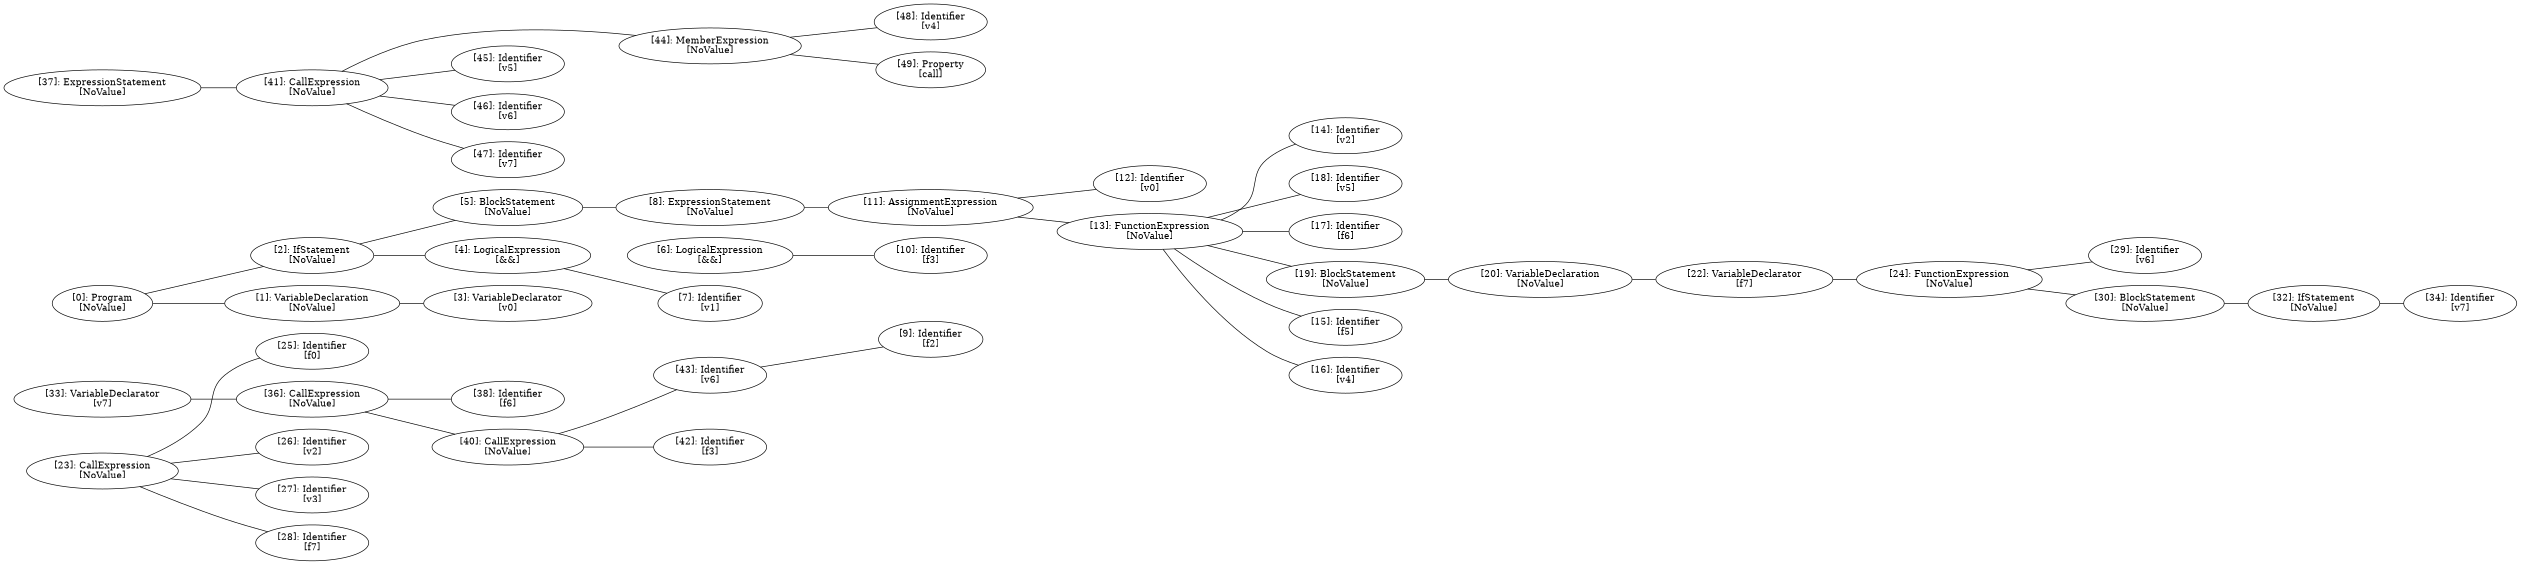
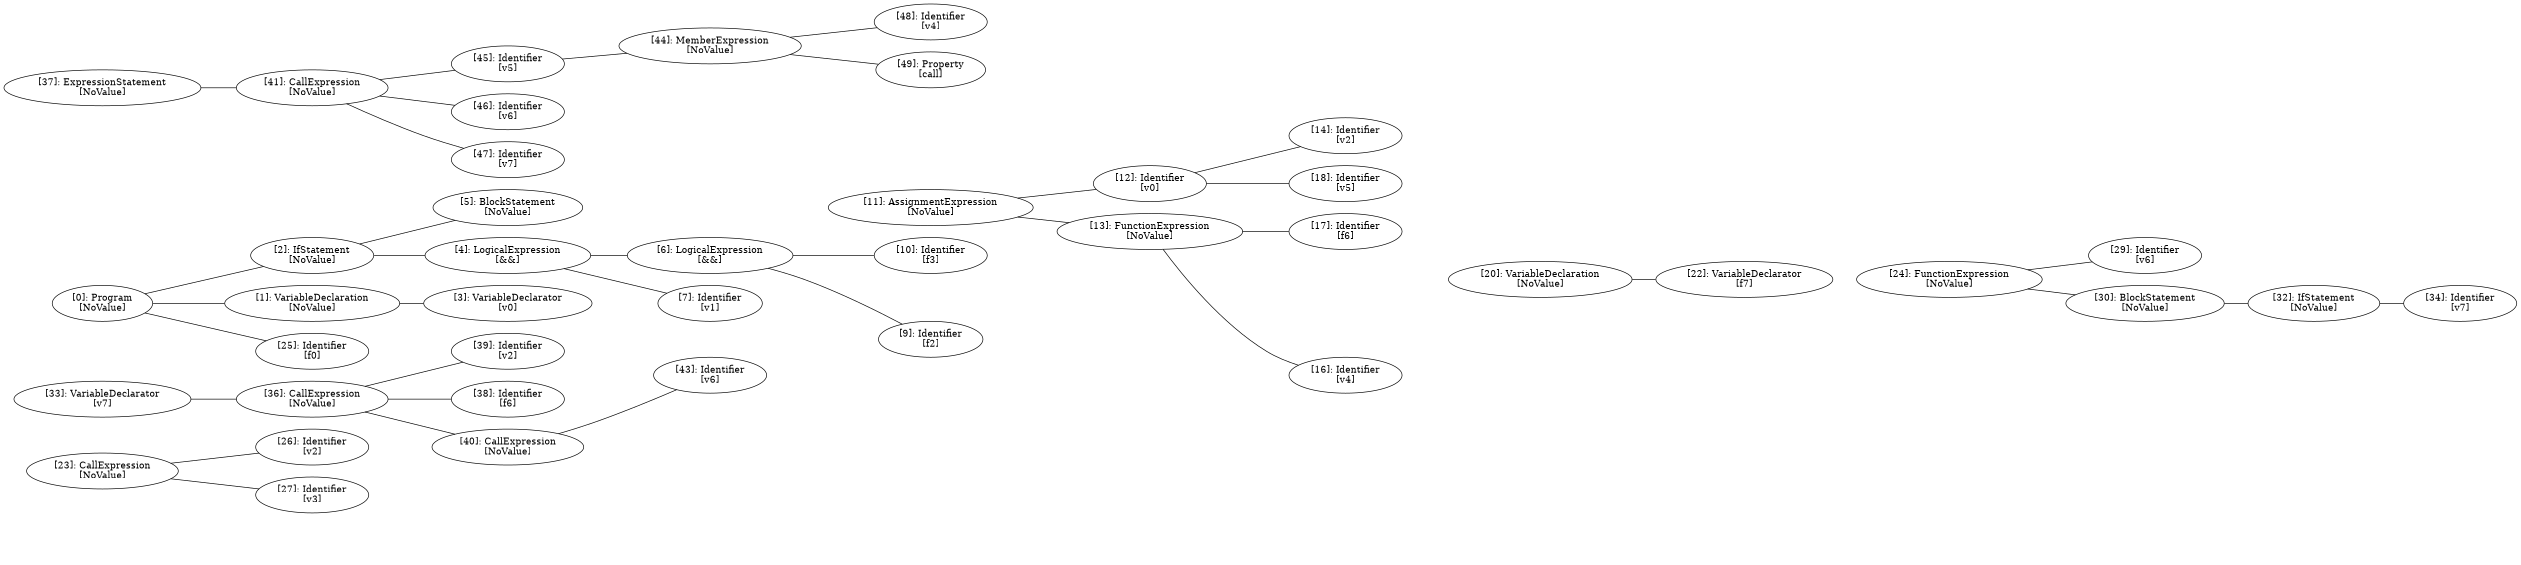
  graph {
    rankdir=LR
    n1 [label="[0]: Program\n[NoValue]"]
    n2 [label="[1]: VariableDeclaration\n[NoValue]"]
    n3 [label="[2]: IfStatement\n[NoValue]"]
    n4 [label="[3]: VariableDeclarator\n[v0]"]
    n5 [label="[4]: LogicalExpression\n[&&]"]
    n6 [label="[5]: BlockStatement\n[NoValue]"]
    n7 [label="[6]: LogicalExpression\n[&&]"]
    n8 [label="[7]: Identifier\n[v1]"]
-   n9 [label="[8]: ExpressionStatement\n[NoValue]"]
    n10 [label="[9]: Identifier\n[f2]"]
    n11 [label="[10]: Identifier\n[f3]"]
    n12 [label="[11]: AssignmentExpression\n[NoValue]"]
    n13 [label="[12]: Identifier\n[v0]"]
    n14 [label="[13]: FunctionExpression\n[NoValue]"]
    n15 [label="[14]: Identifier\n[v2]"]
-   n16 [label="[15]: Identifier\n[f5]"]
    n17 [label="[16]: Identifier\n[v4]"]
    n18 [label="[17]: Identifier\n[f6]"]
    n19 [label="[18]: Identifier\n[v5]"]
-   n20 [label="[19]: BlockStatement\n[NoValue]"]
    n21 [label="[20]: VariableDeclaration\n[NoValue]"]
    n22 [label="[22]: VariableDeclarator\n[f7]"]
    n23 [label="[24]: FunctionExpression\n[NoValue]"]
    n24 [label="[23]: CallExpression\n[NoValue]"]
    n25 [label="[25]: Identifier\n[f0]"]
    n26 [label="[26]: Identifier\n[v2]"]
    n27 [label="[27]: Identifier\n[v3]"]
-   n28 [label="[28]: Identifier\n[f7]"]
    n29 [label="[29]: Identifier\n[v6]"]
    n30 [label="[30]: BlockStatement\n[NoValue]"]
    n31 [label="[32]: IfStatement\n[NoValue]"]
    n32 [label="[34]: Identifier\n[v7]"]
    n33 [label="[33]: VariableDeclarator\n[v7]"]
    n34 [label="[36]: CallExpression\n[NoValue]"]
    n35 [label="[38]: Identifier\n[f6]"]
+   n36 [label="[39]: Identifier\n[v2]"]
    n37 [label="[40]: CallExpression\n[NoValue]"]
    n38 [label="[37]: ExpressionStatement\n[NoValue]"]
    n39 [label="[41]: CallExpression\n[NoValue]"]
-   n40 [label="[42]: Identifier\n[f3]"]
    n41 [label="[43]: Identifier\n[v6]"]
    n42 [label="[44]: MemberExpression\n[NoValue]"]
    n43 [label="[45]: Identifier\n[v5]"]
    n44 [label="[46]: Identifier\n[v6]"]
    n45 [label="[47]: Identifier\n[v7]"]
    n46 [label="[48]: Identifier\n[v4]"]
    n47 [label="[49]: Property\n[call]"]
    n1 -- n2
    n1 -- n3
    n2 -- n4
    n3 -- n5
    n3 -- n6
+   n5 -- n7
    n5 -- n8
-   n6 -- n9
-   n41 -- n10
+   n7 -- n10
    n7 -- n11
-   n9 -- n12
    n12 -- n13
    n12 -- n14
-   n14 -- n15
-   n14 -- n16
+   n13 -- n15
    n14 -- n17
    n14 -- n18
-   n14 -- n19
-   n14 -- n20
-   n20 -- n21
+   n13 -- n19
    n21 -- n22
-   n22 -- n23
    n23 -- n29
    n23 -- n30
-   n24 -- n25
+   n1 -- n25
    n24 -- n26
    n24 -- n27
-   n24 -- n28
    n30 -- n31
    n31 -- n32
    n33 -- n34
    n34 -- n35
+   n34 -- n36
    n34 -- n37
-   n37 -- n40
    n37 -- n41
    n38 -- n39
-   n39 -- n42
+   n43 -- n42
    n39 -- n43
    n39 -- n44
    n39 -- n45
    n42 -- n46
    n42 -- n47
  }
